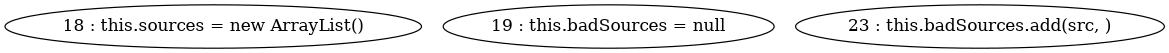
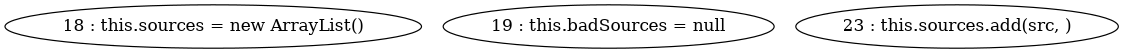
  digraph {
    "18 : this.sources = new ArrayList()"
    "19 : this.badSources = null"
-   "23 : this.sources.add(src, )" [label="23 : this.badSources.add(src, )"]
+   "23 : this.sources.add(src, )"
  }
